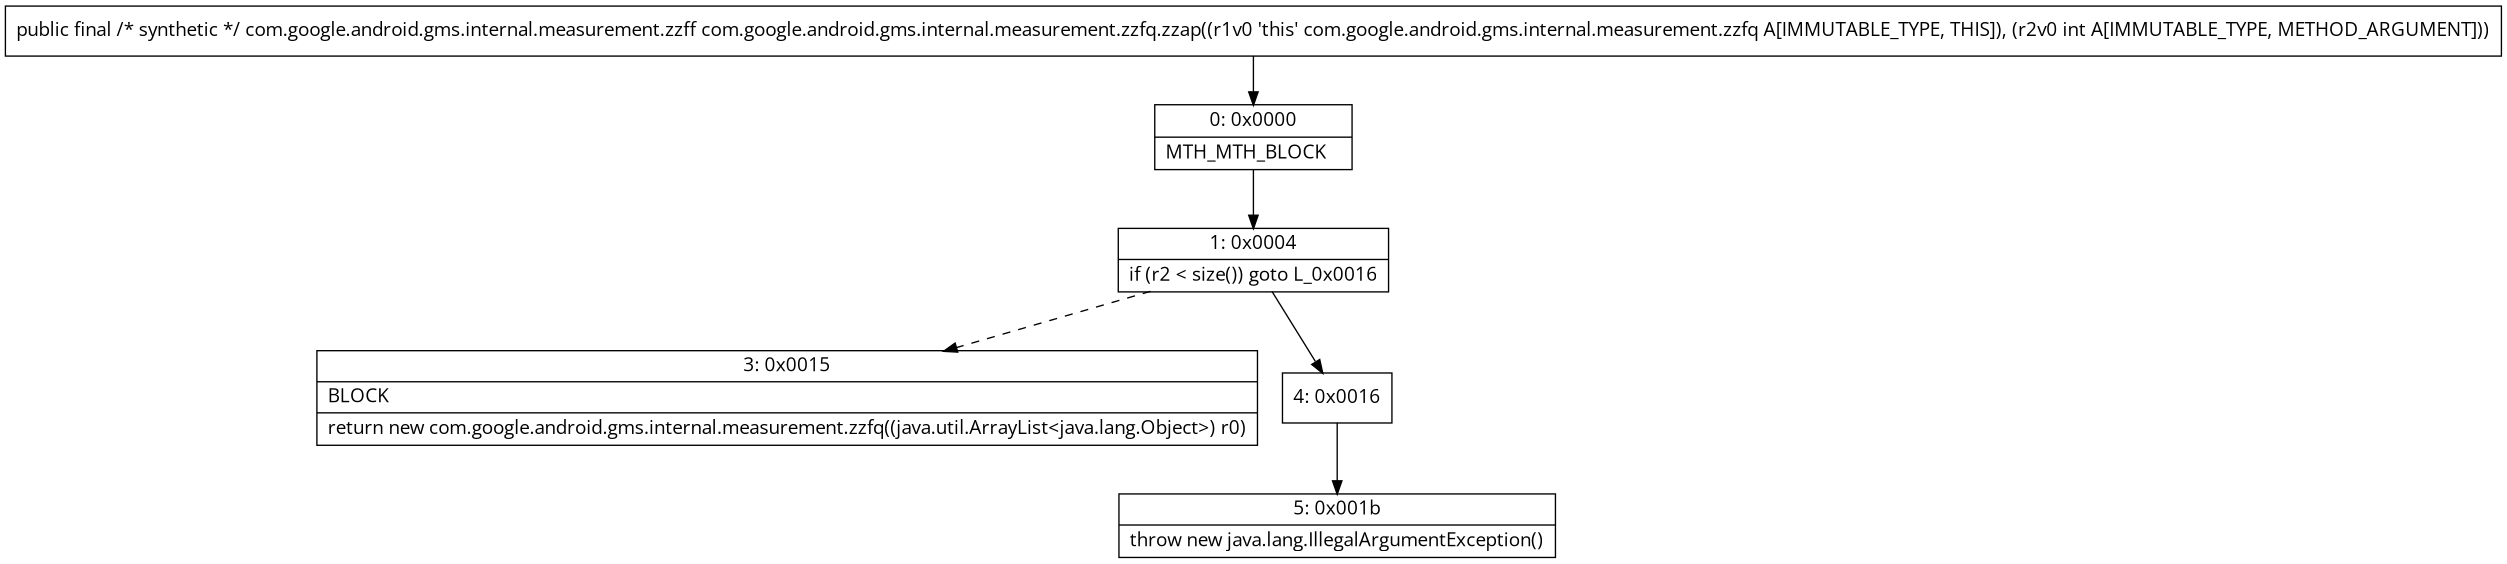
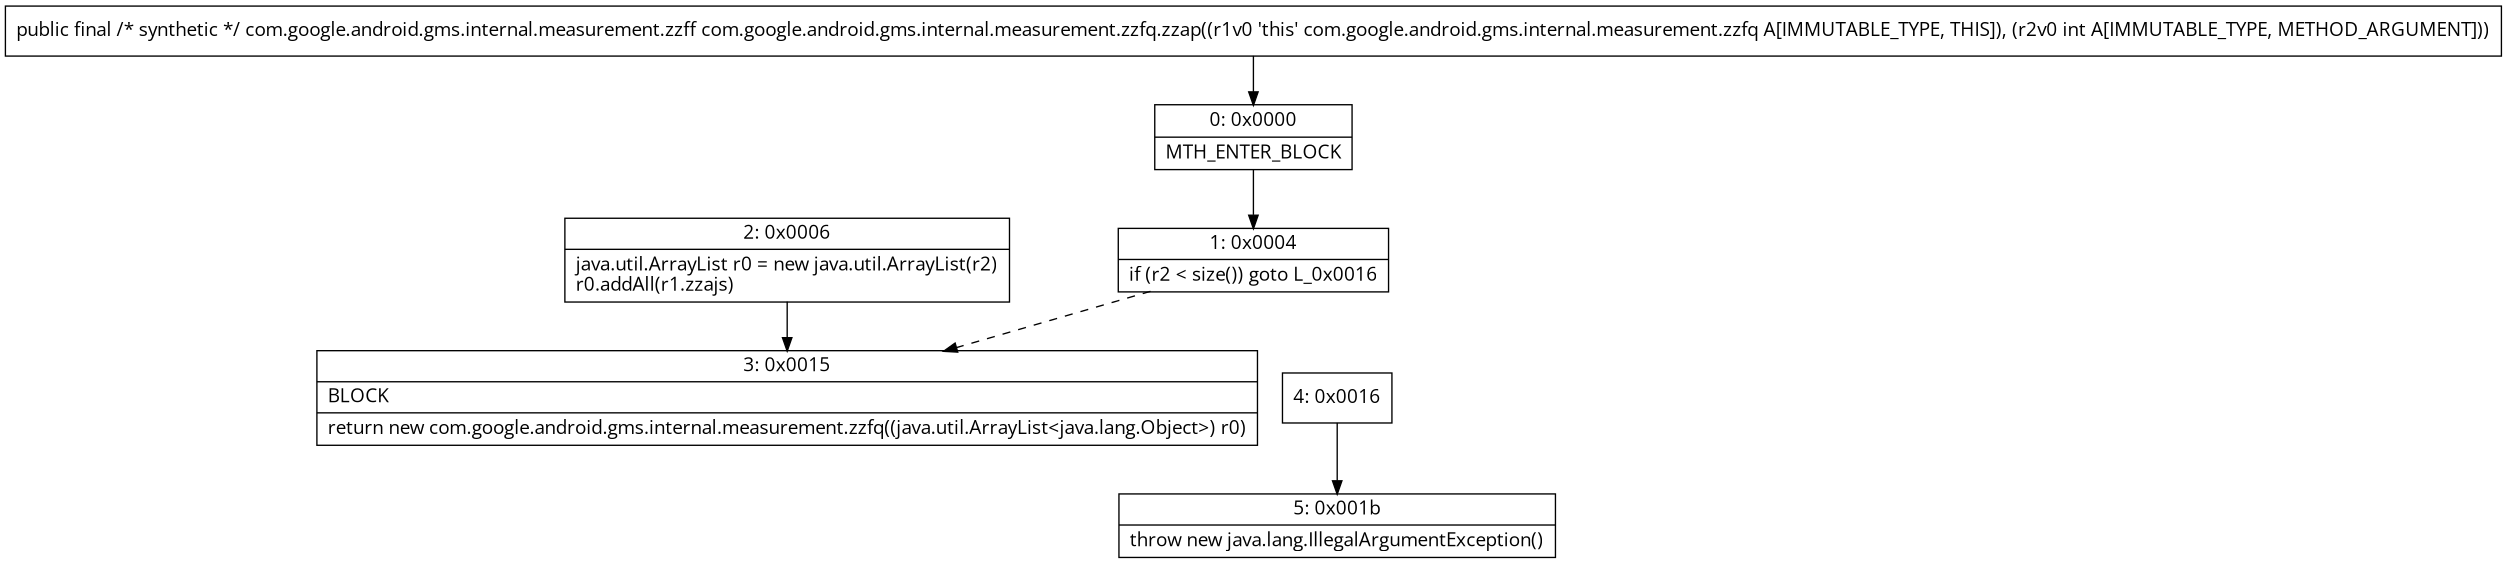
  digraph {
    fontname="Open Sans"
    node [fontname="Open Sans" shape=record]
    edge [fontname="Open Sans"]
-   n1 [label="{0\:\ 0x0000|MTH_MTH_BLOCK\l}"]
+   n1 [label="{0\:\ 0x0000|MTH_ENTER_BLOCK\l}"]
    n2 [label="{1\:\ 0x0004|if (r2 \< size()) goto L_0x0016\l}"]
    n3 [label="{4\:\ 0x0016}"]
    n4 [label="{3\:\ 0x0015|BLOCK\l|return new com.google.android.gms.internal.measurement.zzfq((java.util.ArrayList\<java.lang.Object\>) r0)\l}"]
+   n5 [label="{2\:\ 0x0006|java.util.ArrayList r0 = new java.util.ArrayList(r2)\lr0.addAll(r1.zzajs)\l}"]
    n6 [label="{5\:\ 0x001b|throw new java.lang.IllegalArgumentException()\l}"]
    n7 [label="{public final \/* synthetic *\/ com.google.android.gms.internal.measurement.zzff com.google.android.gms.internal.measurement.zzfq.zzap((r1v0 'this' com.google.android.gms.internal.measurement.zzfq A[IMMUTABLE_TYPE, THIS]), (r2v0 int A[IMMUTABLE_TYPE, METHOD_ARGUMENT])) }"]
    n1 -> n2
-   n2 -> n3
    n2 -> n4 [style=dashed]
    n3 -> n6
+   n5 -> n4
    n7 -> n1
  }
